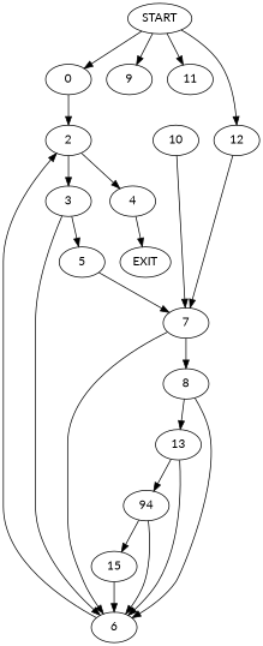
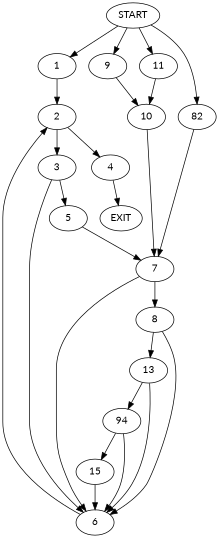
  digraph {
    fontname=Lato
    node [fontname=Lato]
    edge [fontname=Lato]
    n1 [label=START]
-   1 [label=0]
+   1
    9
    11
-   12
+   12 [label=82]
    2
    10
    7
    n9 [label=EXIT]
    3
    4
    5
    6
    8
    13
    n16 [label=94]
    15
    n1 -> 1
    n1 -> 9
    n1 -> 11
    n1 -> 12
    1 -> 2
+   9 -> 10
+   11 -> 10
    12 -> 7
    2 -> 3
    2 -> 4
    10 -> 7
    7 -> 6
    7 -> 8
    3 -> 5
    3 -> 6
    4 -> n9
    5 -> 7
    6 -> 2
    8 -> 6
    8 -> 13
    13 -> 6
    13 -> n16
    n16 -> 6
    n16 -> 15
    15 -> 6
  }
